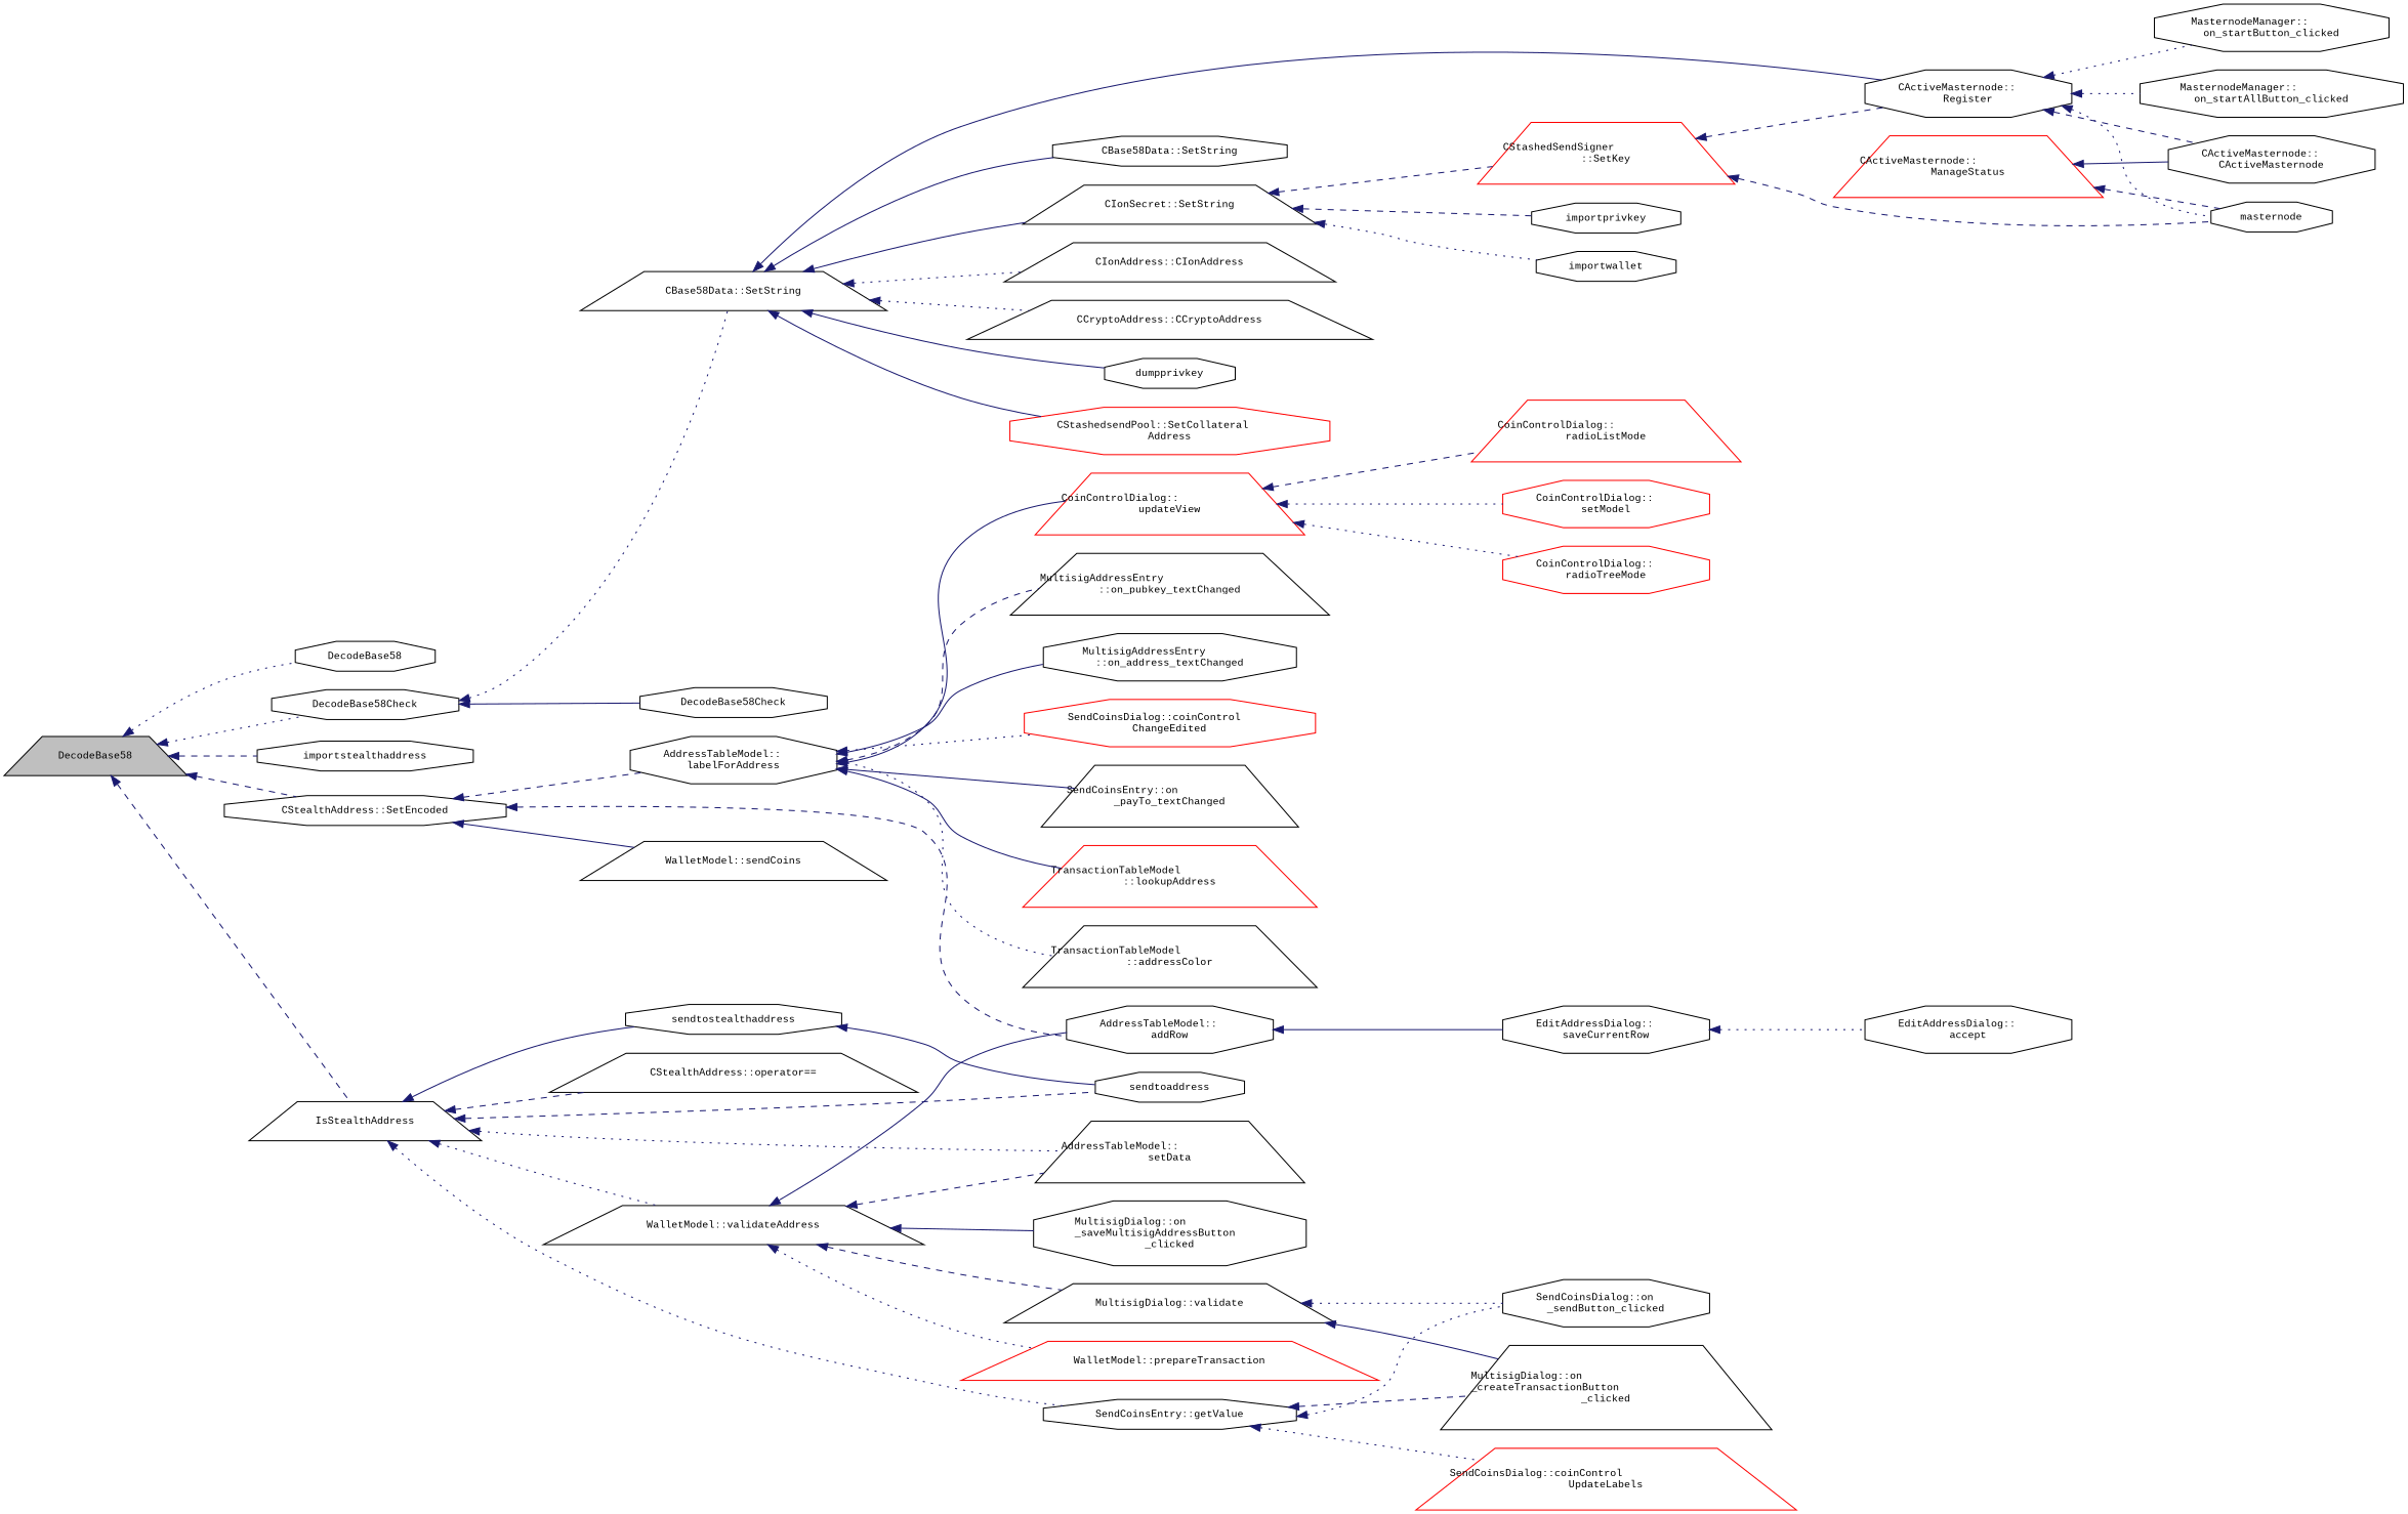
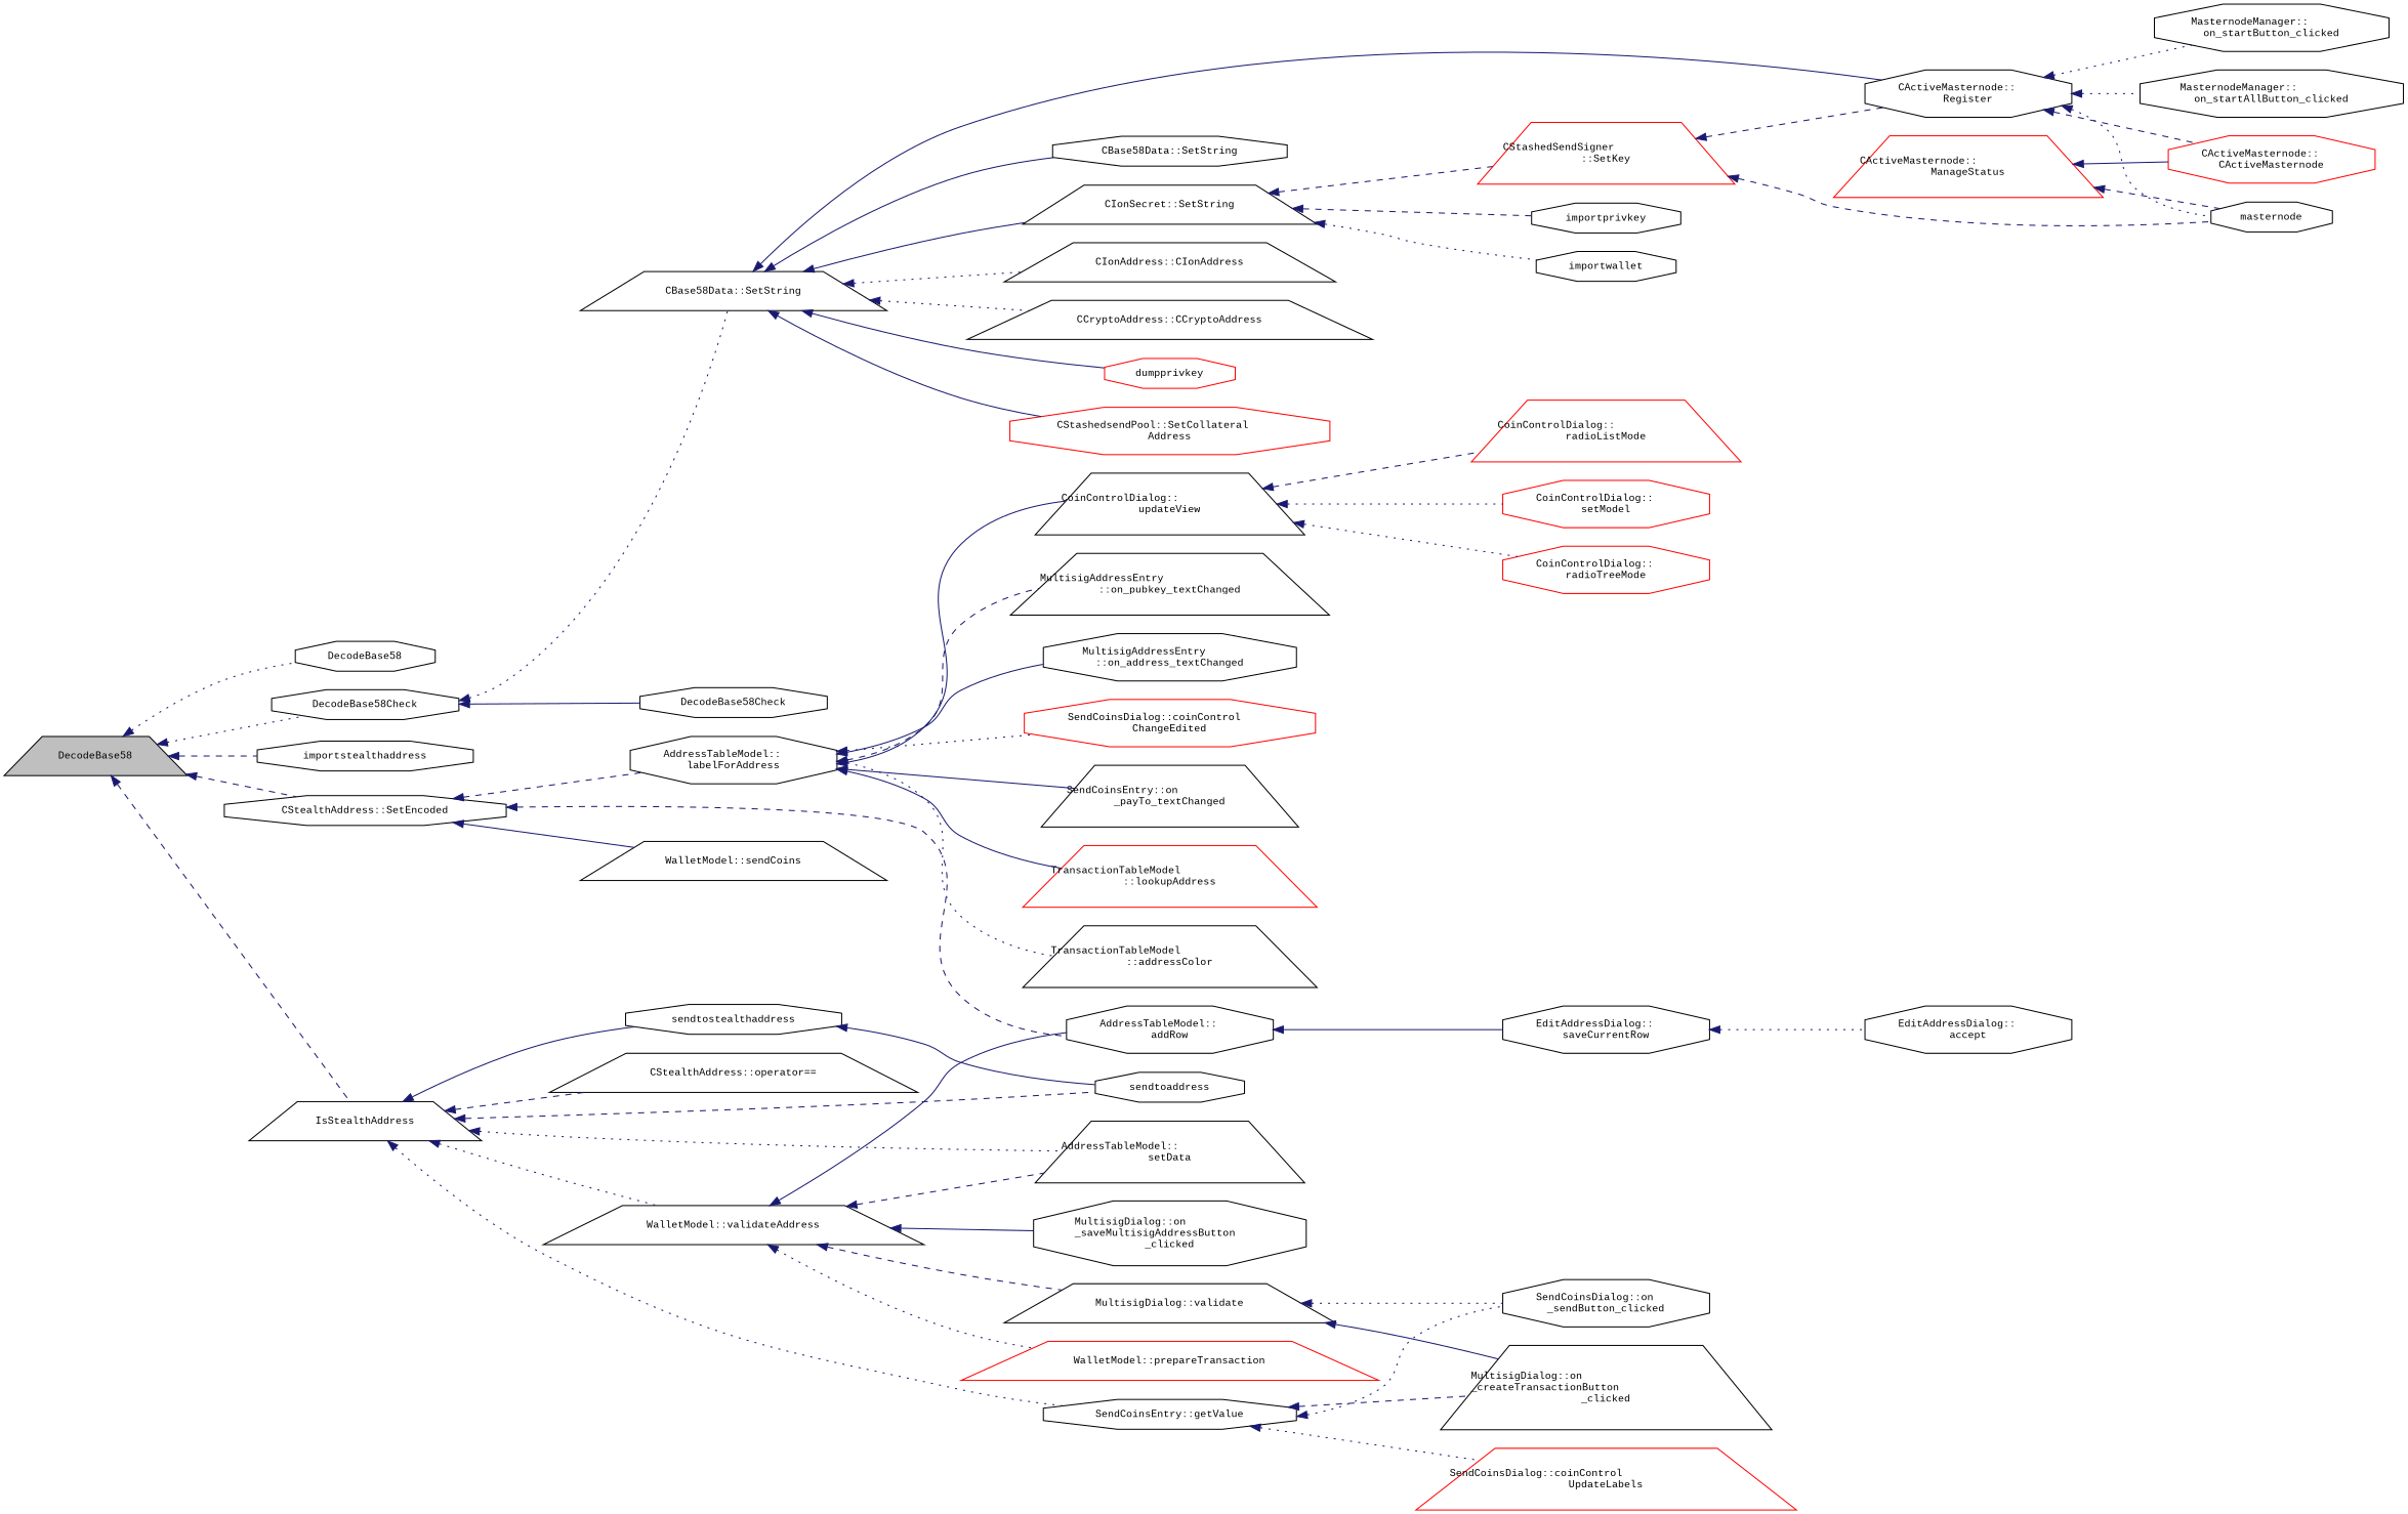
  digraph {
    fontname="Liberation Mono"
    rankdir=LR
    node [color=black fillcolor=white fontname="Liberation Mono" fontsize=10 shape=octagon style=filled]
    edge [color=midnightblue dir=back fontname="Liberation Mono" fontsize=10 labelfontname=Helvetica labelfontsize=10 style=dotted]
    n1 [fillcolor=grey75 fontcolor=black height=0.2 label=DecodeBase58 shape=trapezium width=0.4]
    n2 [height=0.2 label=DecodeBase58 width=0.4]
    n3 [height=0.2 label=DecodeBase58Check width=0.4]
    n4 [height=0.2 label=importstealthaddress width=0.4]
    n5 [height=0.2 label="CStealthAddress::SetEncoded" width=0.4]
    n6 [height=0.2 label=IsStealthAddress shape=trapezium width=0.4]
    n7 [height=0.2 label=DecodeBase58Check width=0.4]
    n8 [height=0.2 label="CBase58Data::SetString" shape=trapezium width=0.4]
    n9 [height=0.2 label="AddressTableModel::\laddRow" width=0.4]
    n10 [height=0.2 label="AddressTableModel::\llabelForAddress" width=0.4]
    n11 [height=0.2 label="WalletModel::sendCoins" shape=trapezium width=0.4]
    n12 [height=0.2 label=sendtostealthaddress width=0.4]
    n13 [height=0.2 label=sendtoaddress width=0.4]
    n14 [height=0.2 label="AddressTableModel::\lsetData" shape=trapezium width=0.4]
    n15 [height=0.2 label="SendCoinsEntry::getValue" width=0.4]
    n16 [height=0.2 label="WalletModel::validateAddress" shape=trapezium width=0.4]
    n17 [height=0.2 label="CStealthAddress::operator==" shape=trapezium width=0.4]
    n18 [height=0.2 label="CActiveMasternode::\lRegister" width=0.4]
    n19 [height=0.2 label="CBase58Data::SetString" width=0.4]
    n20 [height=0.2 label="CIonSecret::SetString" shape=trapezium width=0.4]
    n21 [height=0.2 label="CIonAddress::CIonAddress" shape=trapezium width=0.4]
    n22 [height=0.2 label="CCryptoAddress::CCryptoAddress" shape=trapezium width=0.4]
-   n23 [height=0.2 label=dumpprivkey width=0.4]
+   n23 [color=red height=0.2 label=dumpprivkey width=0.4]
    n24 [color=red height=0.2 label="CStashedsendPool::SetCollateral\lAddress" width=0.4]
-   n25 [height=0.2 label="CActiveMasternode::\lCActiveMasternode" width=0.4]
+   n25 [color=red height=0.2 label="CActiveMasternode::\lCActiveMasternode" width=0.4]
    n26 [height=0.2 label=masternode width=0.4]
    n27 [height=0.2 label="MasternodeManager::\lon_startButton_clicked" width=0.4]
    n28 [height=0.2 label="MasternodeManager::\lon_startAllButton_clicked" width=0.4]
    n29 [height=0.2 label=importprivkey width=0.4]
    n30 [height=0.2 label=importwallet width=0.4]
    n31 [color=red height=0.2 label="CStashedSendSigner\l::SetKey" shape=trapezium width=0.4]
    n32 [color=red height=0.2 label="CActiveMasternode::\lManageStatus" shape=trapezium width=0.4]
    n33 [height=0.2 label="EditAddressDialog::\lsaveCurrentRow" width=0.4]
-   n34 [color=red height=0.2 label="CoinControlDialog::\lupdateView" shape=trapezium width=0.4]
+   n34 [height=0.2 label="CoinControlDialog::\lupdateView" shape=trapezium width=0.4]
    n35 [height=0.2 label="MultisigAddressEntry\l::on_pubkey_textChanged" shape=trapezium width=0.4]
    n36 [height=0.2 label="MultisigAddressEntry\l::on_address_textChanged" width=0.4]
    n37 [color=red height=0.2 label="SendCoinsDialog::coinControl\lChangeEdited" width=0.4]
    n38 [height=0.2 label="SendCoinsEntry::on\l_payTo_textChanged" shape=trapezium width=0.4]
    n39 [color=red height=0.2 label="TransactionTableModel\l::lookupAddress" shape=trapezium width=0.4]
    n40 [height=0.2 label="TransactionTableModel\l::addressColor" shape=trapezium width=0.4]
    n41 [height=0.2 label="EditAddressDialog::\laccept" width=0.4]
    n42 [color=red height=0.2 label="CoinControlDialog::\lsetModel" width=0.4]
    n43 [color=red height=0.2 label="CoinControlDialog::\lradioTreeMode" width=0.4]
    n44 [color=red height=0.2 label="CoinControlDialog::\lradioListMode" shape=trapezium width=0.4]
    n45 [height=0.2 label="MultisigDialog::on\l_createTransactionButton\l_clicked" shape=trapezium width=0.4]
    n46 [height=0.2 label="SendCoinsDialog::on\l_sendButton_clicked" width=0.4]
    n47 [color=red height=0.2 label="SendCoinsDialog::coinControl\lUpdateLabels" shape=trapezium width=0.4]
    n48 [height=0.2 label="MultisigDialog::on\l_saveMultisigAddressButton\l_clicked" width=0.4]
    n49 [height=0.2 label="MultisigDialog::validate" shape=trapezium width=0.4]
    n50 [color=red height=0.2 label="WalletModel::prepareTransaction" shape=trapezium width=0.4]
    n1 -> n2
    n1 -> n3
    n1 -> n4 [style=dashed]
    n1 -> n5 [style=dashed]
    n1 -> n6 [style=dashed]
    n3 -> n7 [style=solid]
    n3 -> n8
    n5 -> n9 [style=dashed]
    n5 -> n10 [style=dashed]
    n5 -> n11 [style=solid]
    n6 -> n12 [style=solid]
    n6 -> n13 [style=dashed]
    n6 -> n14
    n6 -> n15
    n6 -> n16
    n6 -> n17 [style=dashed]
    n8 -> n18 [style=solid]
    n8 -> n19 [style=solid]
    n8 -> n20 [style=solid]
    n8 -> n21
    n8 -> n22
    n8 -> n23 [style=solid]
    n8 -> n24 [style=solid]
    n9 -> n33 [style=solid]
    n10 -> n34 [style=solid]
    n10 -> n35 [style=dashed]
    n10 -> n36 [style=solid]
    n10 -> n37
    n10 -> n38 [style=solid]
    n10 -> n39 [style=solid]
    n10 -> n40
    n12 -> n13 [style=solid]
    n15 -> n45 [style=dashed]
    n15 -> n46
    n15 -> n47
    n16 -> n9 [style=solid]
    n16 -> n14 [style=dashed]
    n16 -> n48 [style=solid]
    n16 -> n49 [style=dashed]
    n16 -> n50
    n18 -> n25 [style=dashed]
    n18 -> n26
    n18 -> n27
    n18 -> n28
    n20 -> n29 [style=dashed]
    n20 -> n30
    n20 -> n31 [style=dashed]
    n31 -> n18 [style=dashed]
    n31 -> n26 [style=dashed]
    n32 -> n25 [style=solid]
    n32 -> n26 [style=dashed]
    n33 -> n41
    n34 -> n42
    n34 -> n43
    n34 -> n44 [style=dashed]
    n49 -> n45 [style=solid]
    n49 -> n46
  }
